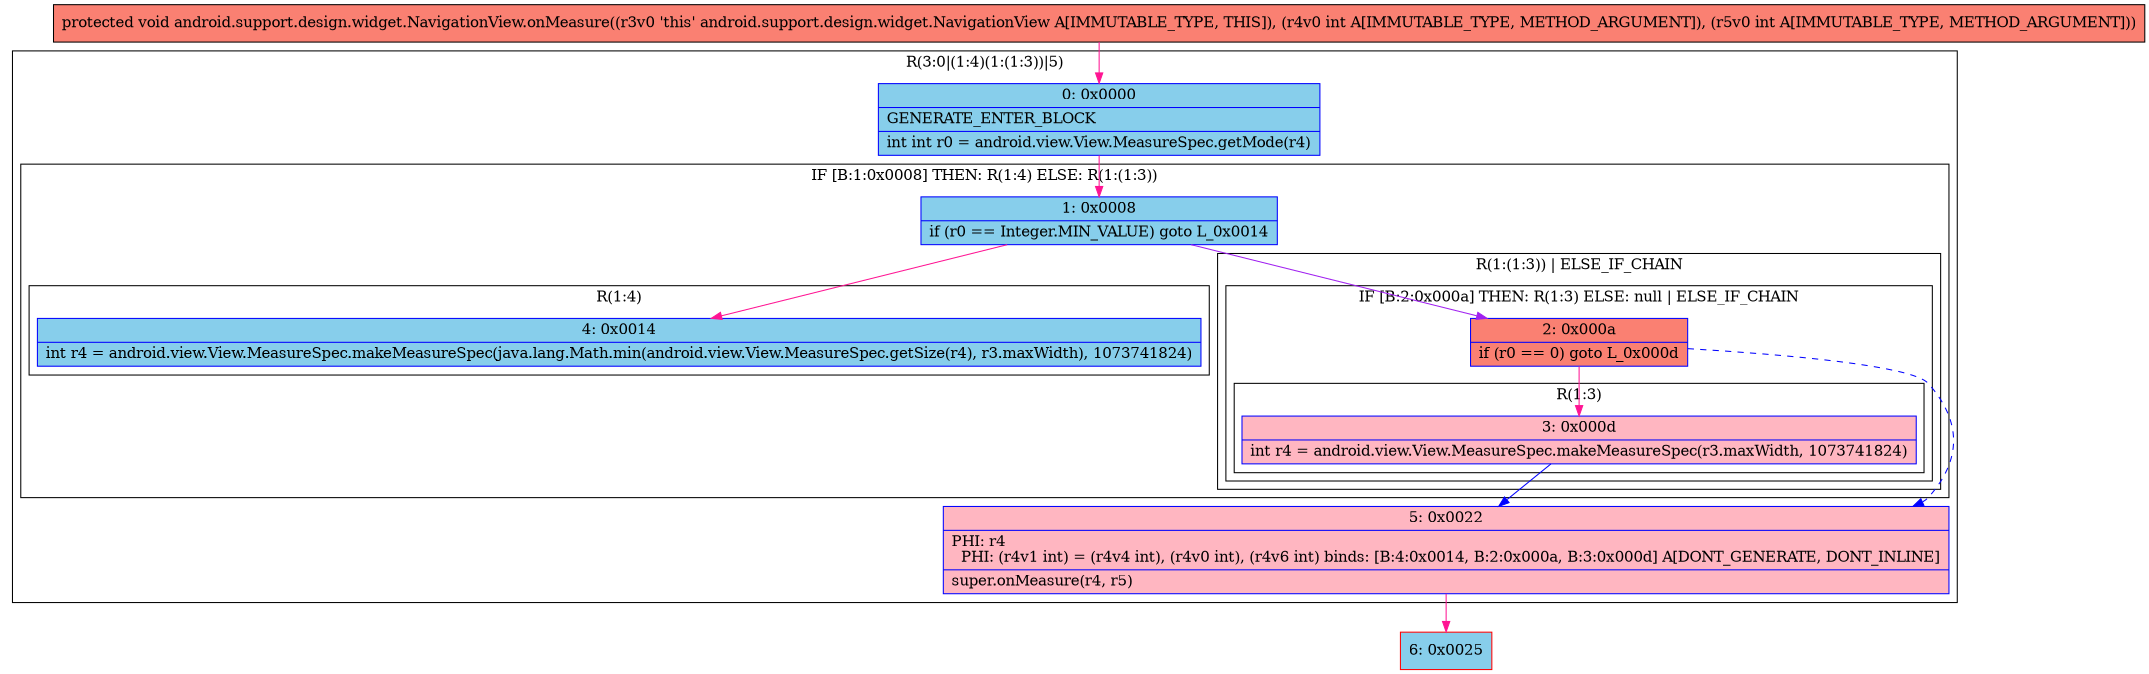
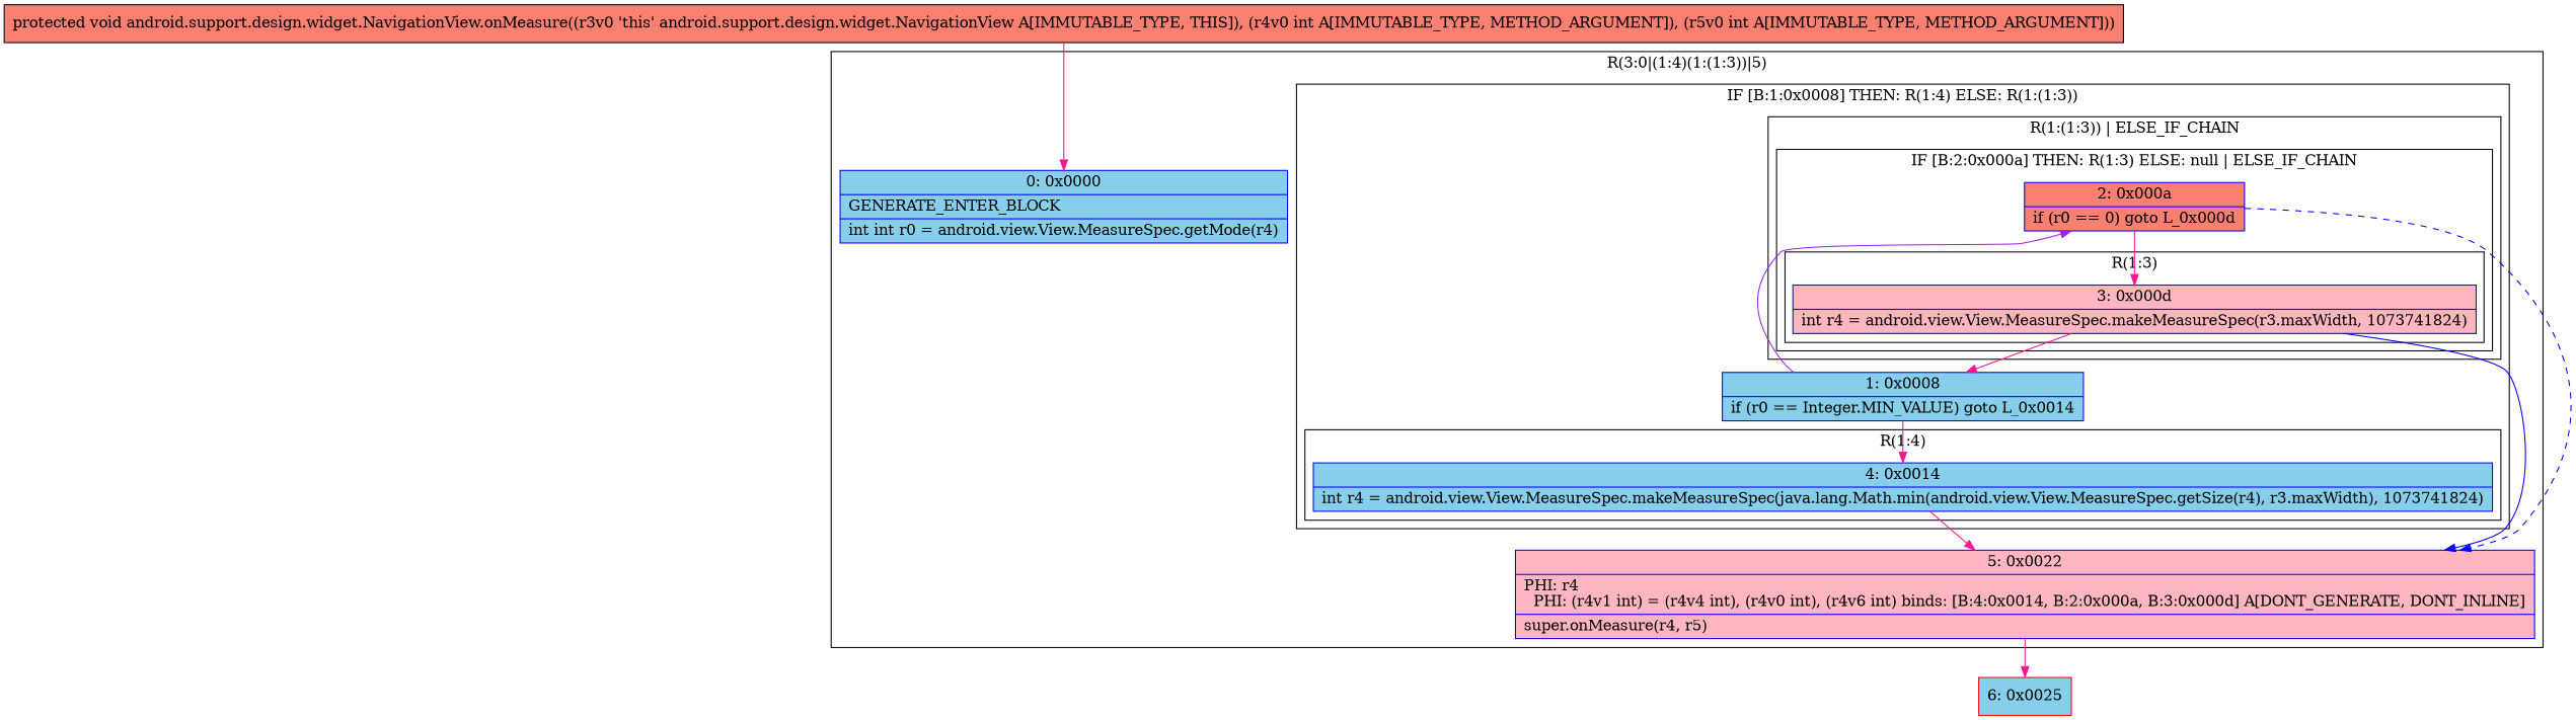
  digraph {
    node [color=blue fillcolor=skyblue shape=record style=filled]
    edge [color=deeppink]
    n1 [label="{4\:\ 0x0014|int r4 = android.view.View.MeasureSpec.makeMeasureSpec(java.lang.Math.min(android.view.View.MeasureSpec.getSize(r4), r3.maxWidth), 1073741824)\l}"]
    n2 [fillcolor=lightpink label="{3\:\ 0x000d|int r4 = android.view.View.MeasureSpec.makeMeasureSpec(r3.maxWidth, 1073741824)\l}"]
    n3 [fillcolor=salmon label="{2\:\ 0x000a|if (r0 == 0) goto L_0x000d\l}"]
    n4 [label="{1\:\ 0x0008|if (r0 == Integer.MIN_VALUE) goto L_0x0014\l}"]
    n5 [label="{0\:\ 0x0000|GENERATE_ENTER_BLOCK\l|int int r0 = android.view.View.MeasureSpec.getMode(r4)\l}"]
    n6 [fillcolor=lightpink label="{5\:\ 0x0022|PHI: r4 \l  PHI: (r4v1 int) = (r4v4 int), (r4v0 int), (r4v6 int) binds: [B:4:0x0014, B:2:0x000a, B:3:0x000d] A[DONT_GENERATE, DONT_INLINE]\l|super.onMeasure(r4, r5)\l}"]
    n7 [color=red label="{6\:\ 0x0025}"]
    n8 [fillcolor=salmon label="{protected void android.support.design.widget.NavigationView.onMeasure((r3v0 'this' android.support.design.widget.NavigationView A[IMMUTABLE_TYPE, THIS]), (r4v0 int A[IMMUTABLE_TYPE, METHOD_ARGUMENT]), (r5v0 int A[IMMUTABLE_TYPE, METHOD_ARGUMENT])) }" color=""]
    subgraph cluster_1 {
      label="R(3:0|(1:4)(1:(1:3))|5)"
      n5
      n6
      subgraph cluster_2 {
        label="IF [B:1:0x0008] THEN: R(1:4) ELSE: R(1:(1:3))"
        n4
        subgraph cluster_3 {
          label="R(1:4)"
          n1
        }
        subgraph cluster_4 {
          label="R(1:(1:3)) | ELSE_IF_CHAIN\l"
          subgraph cluster_5 {
            label="IF [B:2:0x000a] THEN: R(1:3) ELSE: null | ELSE_IF_CHAIN\l"
            n3
            subgraph cluster_6 {
              label="R(1:3)"
              n2
            }
          }
        }
      }
    }
+   n1 -> n6
    n2 -> n6 [color=blue]
    n3 -> n2
    n3 -> n6 [color=blue style=dashed]
    n4 -> n1
    n4 -> n3 [color=purple style=solid]
-   n5 -> n4
+   n2 -> n4
    n6 -> n7
    n8 -> n5
  }
